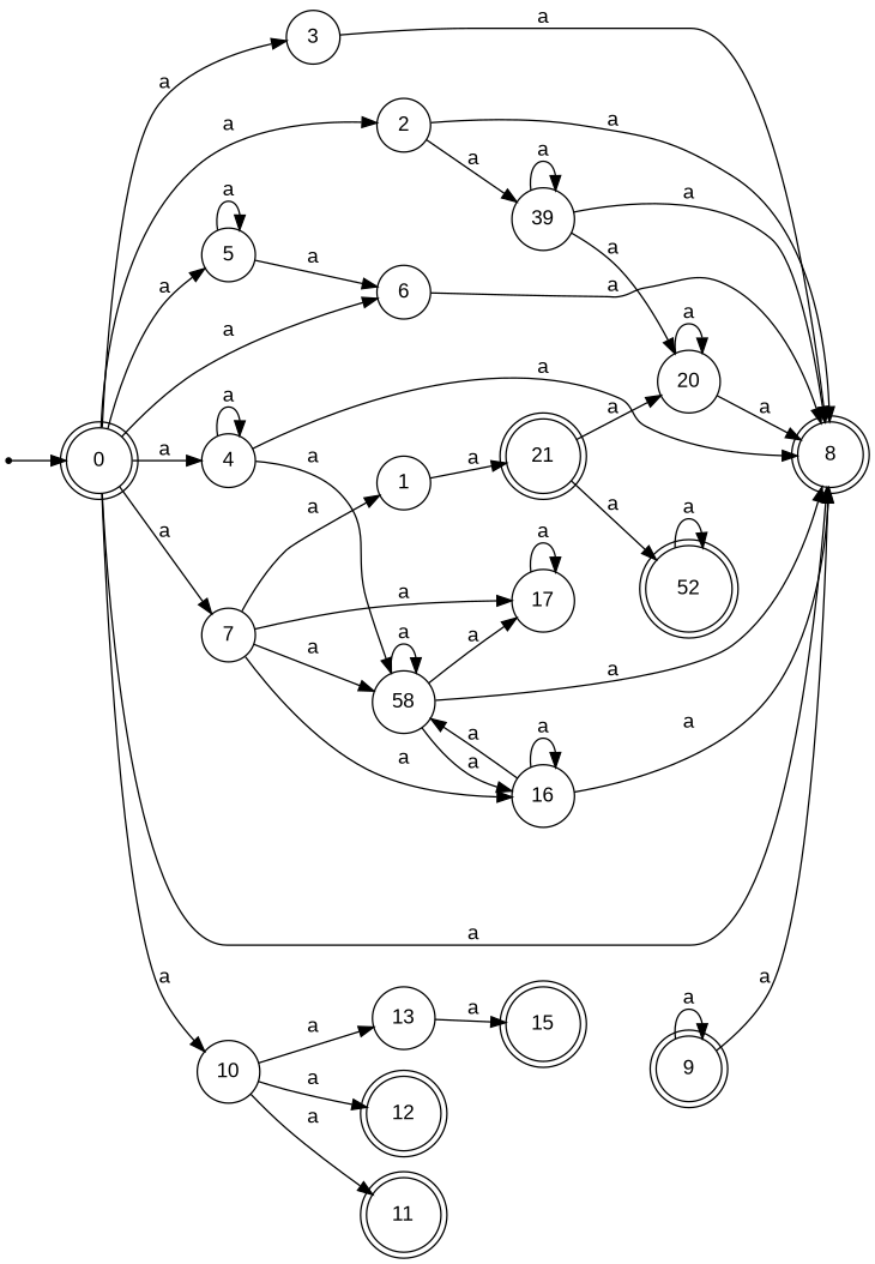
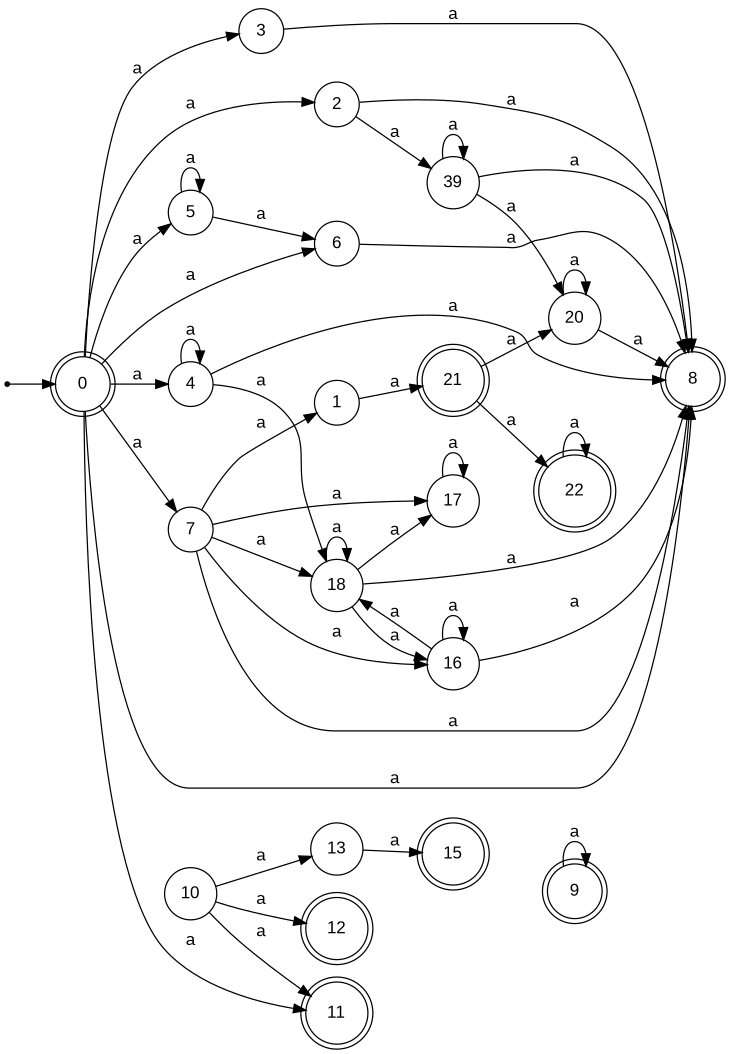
  digraph {
    fontname="Liberation Sans"
    rankdir=LR
    node [fontname="Liberation Sans" shape=circle]
    edge [fontname="Liberation Sans"]
    dummy0 [shape=point]
    0 [shape=doublecircle]
    2
    3
    4
    5
    6
    7
    8 [shape=doublecircle]
    10
    21 [shape=doublecircle]
    1
    n13 [label=39]
-   18 [label=58]
+   18
    16
    17
    9 [shape=doublecircle]
    11 [shape=doublecircle]
    12 [shape=doublecircle]
    13
    20
-   22 [shape=doublecircle label=52]
+   22 [shape=doublecircle]
    15 [shape=doublecircle]
    dummy0 -> 0
    0 -> 2 [label=a]
    0 -> 3 [label=a]
    0 -> 4 [label=a]
    0 -> 5 [label=a]
    0 -> 6 [label=a]
    0 -> 7 [label=a]
    0 -> 8 [label=a]
-   0 -> 10 [label=a]
+   0 -> 11 [label=a]
    2 -> 8 [label=a]
    2 -> n13 [label=a]
    3 -> 8 [label=a]
    4 -> 4 [label=a]
    4 -> 8 [label=a]
    4 -> 18 [label=a]
    5 -> 5 [label=a]
    5 -> 6 [label=a]
    6 -> 8 [label=a]
-   9 -> 8 [label=a]
+   7 -> 8 [label=a]
    7 -> 1 [label=a]
    7 -> 18 [label=a]
    7 -> 16 [label=a]
    7 -> 17 [label=a]
    10 -> 11 [label=a]
    10 -> 12 [label=a]
    10 -> 13 [label=a]
    21 -> 20 [label=a]
    21 -> 22 [label=a]
    1 -> 21 [label=a]
    n13 -> 8 [label=a]
    n13 -> n13 [label=a]
    n13 -> 20 [label=a]
    18 -> 8 [label=a]
    18 -> 18 [label=a]
    18 -> 16 [label=a]
    18 -> 17 [label=a]
    16 -> 8 [label=a]
    16 -> 18 [label=a]
    16 -> 16 [label=a]
    17 -> 17 [label=a]
    9 -> 9 [label=a]
    13 -> 15 [label=a]
    20 -> 8 [label=a]
    20 -> 20 [label=a]
    22 -> 22 [label=a]
  }
